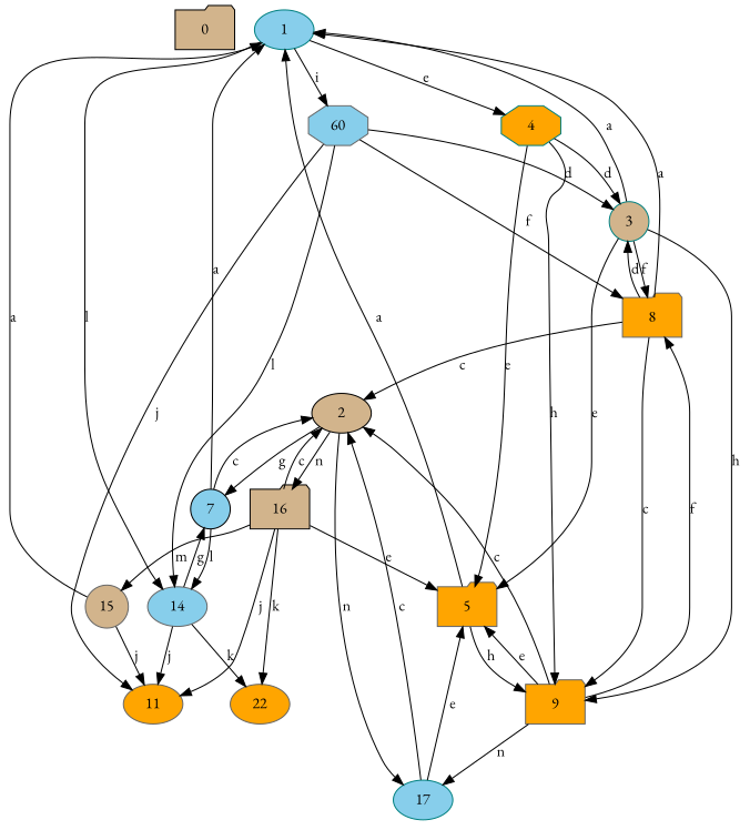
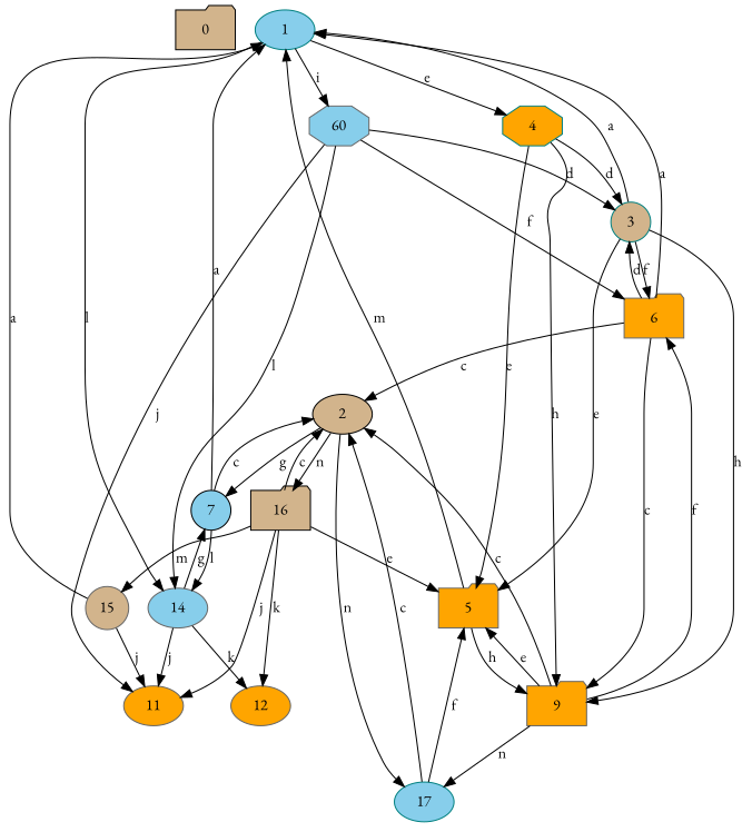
  strict digraph {
    fontname="EB Garamond"
    node [color=gray40 fillcolor=orange fontname="EB Garamond" shape=ellipse style=filled]
    edge [fontname="EB Garamond"]
    0 [color=black fillcolor=tan shape=folder]
    1 [color=teal fillcolor=skyblue]
    4 [color=teal shape=octagon]
    n4 [fillcolor=skyblue label=60 shape=octagon]
    14 [fillcolor=skyblue]
    3 [color=teal fillcolor=tan shape=circle]
    5 [shape=folder]
    9 [shape=folder]
-   6 [shape=folder label=8]
+   6 [shape=folder]
    11
    7 [color=black fillcolor=skyblue shape=circle]
-   12 [label=22]
+   12
    2 [color=black fillcolor=tan]
    16 [color=black fillcolor=tan shape=folder]
    17 [color=teal fillcolor=skyblue]
    15 [fillcolor=tan shape=circle]
    1 -> 4 [label=e]
    1 -> n4 [label=i]
    1 -> 14 [label=l]
    4 -> 3 [label=d]
    4 -> 5 [label=e]
    4 -> 9 [label=h]
    n4 -> 14 [label=l]
    n4 -> 3 [label=d]
    n4 -> 6 [label=f]
    n4 -> 11 [label=j]
    14 -> 11 [label=j]
    14 -> 7 [label=g]
    14 -> 12 [label=k]
    3 -> 1 [label=a]
    3 -> 5 [label=e]
    3 -> 9 [label=h]
    3 -> 6 [label=f]
-   5 -> 1 [label=a]
+   5 -> 1 [label=m]
    5 -> 9 [label=h]
    9 -> 5 [label=e]
    9 -> 6 [label=f]
    9 -> 2 [label=c]
    9 -> 17 [label=n]
    6 -> 1 [label=a]
    6 -> 3 [label=d]
    6 -> 9 [label=c]
    6 -> 2 [label=c]
    7 -> 1 [label=a]
    7 -> 14 [label=l]
    7 -> 2 [label=c]
    2 -> 7 [label=g]
    2 -> 16 [label=n]
    2 -> 17 [label=n]
    16 -> 5 [label=e]
    16 -> 11 [label=j]
    16 -> 12 [label=k]
    16 -> 2 [label=c]
    16 -> 15 [label=m]
-   17 -> 5 [label=e]
+   17 -> 5 [label=f]
    17 -> 2 [label=c]
    15 -> 1 [label=a]
    15 -> 11 [label=j]
  }
